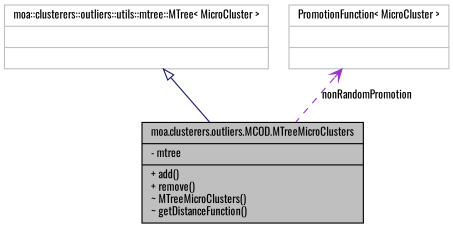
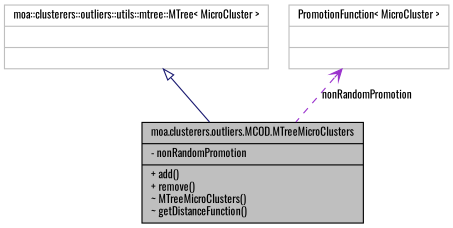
  digraph {
    fontname=Oswald
    node [color=grey75 fillcolor=white fontname=Oswald fontsize=10 shape=record style=filled]
    edge [dir=back fontname=Oswald fontsize=10 labelfontname=Helvetica labelfontsize=10]
-   n1 [color=black fillcolor=grey75 fontcolor=black height=0.2 label="{moa.clusterers.outliers.MCOD.MTreeMicroClusters\n|- mtree\l|+ add()\l+ remove()\l~ MTreeMicroClusters()\l~ getDistanceFunction()\l}" width=0.4]
+   n1 [color=black fillcolor=grey75 fontcolor=black height=0.2 label="{moa.clusterers.outliers.MCOD.MTreeMicroClusters\n|- nonRandomPromotion\l|+ add()\l+ remove()\l~ MTreeMicroClusters()\l~ getDistanceFunction()\l}" width=0.4]
    n2 [height=0.2 label="{moa::clusterers::outliers::utils::mtree::MTree\< MicroCluster \>\n||}" width=0.4]
    n3 [height=0.2 label="{PromotionFunction\< MicroCluster \>\n||}" width=0.4]
    n2 -> n1 [arrowtail=empty color=midnightblue style=solid]
    n3 -> n1 [arrowtail=open color=darkorchid3 label=nonRandomPromotion style=dashed]
  }
